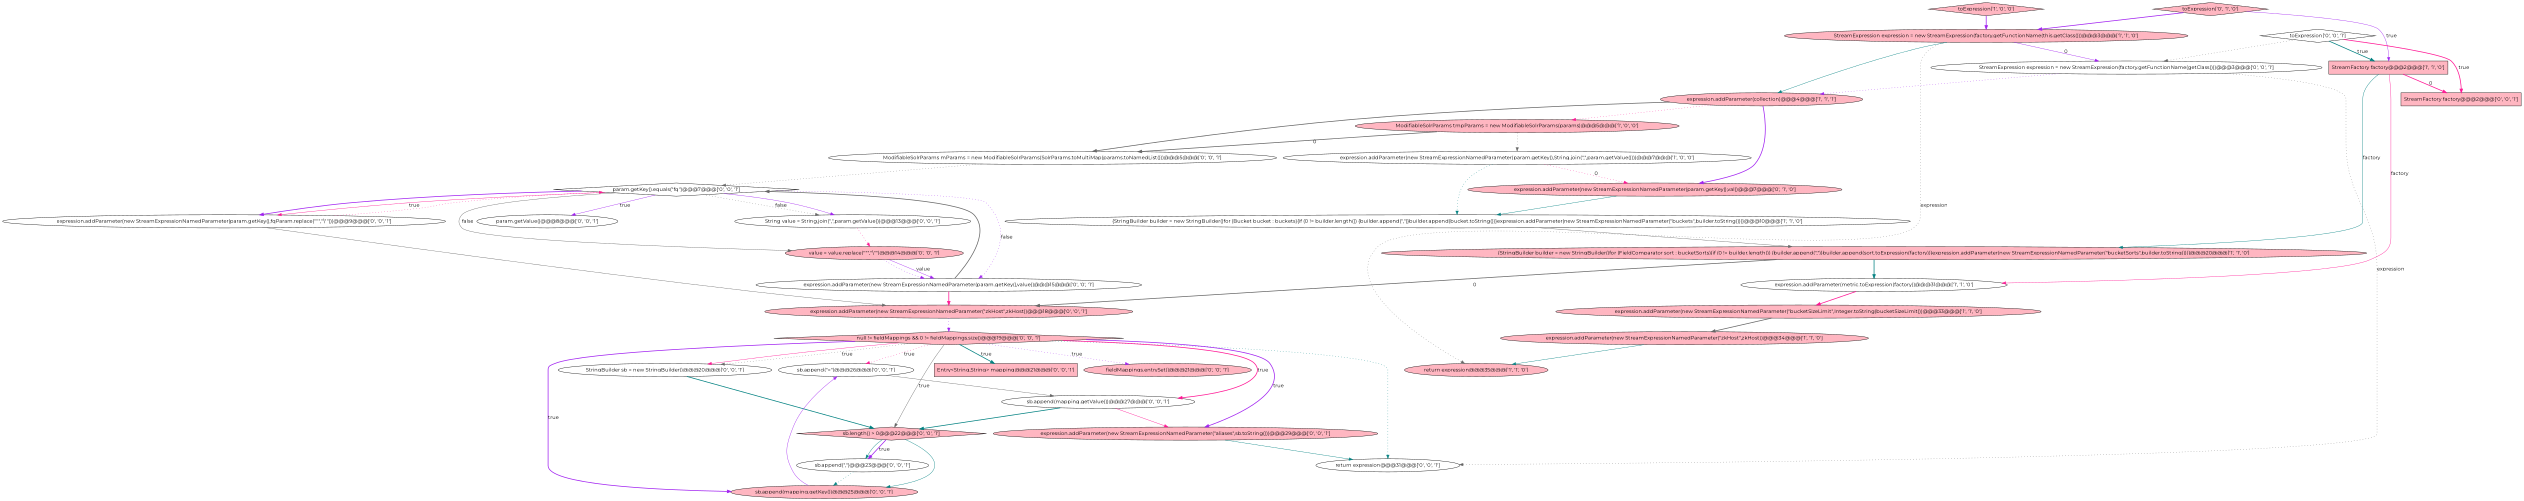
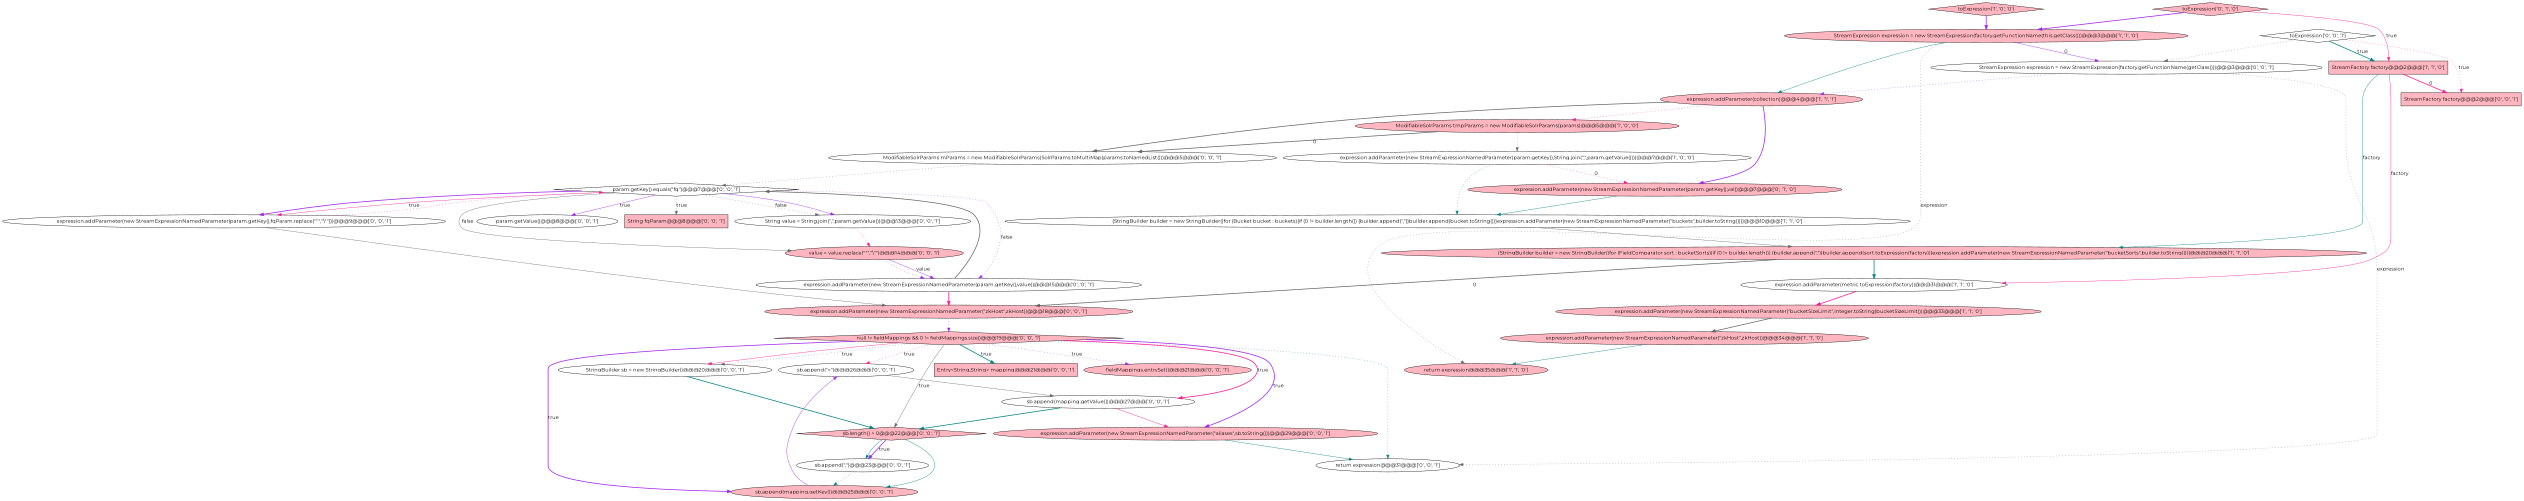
  digraph {
    fontname=Montserrat
    node [fillcolor=lightpink fontname=Montserrat shape=ellipse style=filled]
    edge [color=gray40 fontname=Montserrat style=solid]
    n1 [label="expression.addParameter(new StreamExpressionNamedParameter(\"bucketSizeLimit\",Integer.toString(bucketSizeLimit)))@@@33@@@['1', '1', '0']"]
    n2 [label="expression.addParameter(new StreamExpressionNamedParameter(\"zkHost\",zkHost))@@@34@@@['1', '1', '0']"]
    n3 [label="return expression@@@35@@@['1', '1', '0']"]
    n4 [fillcolor=white label="return expression@@@31@@@['0', '0', '1']"]
    n5 [fillcolor=white label="ModifiableSolrParams mParams = new ModifiableSolrParams(SolrParams.toMultiMap(params.toNamedList()))@@@5@@@['0', '0', '1']"]
    n6 [fillcolor=white label="param.getKey().equals(\"fq\")@@@7@@@['0', '0', '1']" shape=diamond]
    n7 [label="value = value.replace(\"\"\",\"\\\"\")@@@14@@@['0', '0', '1']"]
    n8 [fillcolor=white label="expression.addParameter(new StreamExpressionNamedParameter(param.getKey(),value))@@@15@@@['0', '0', '1']"]
    n9 [fillcolor=white label="String value = String.join(\",\",param.getValue())@@@13@@@['0', '0', '1']"]
    n10 [fillcolor=white label="param.getValue()@@@8@@@['0', '0', '1']"]
+   n11 [label="String fqParam@@@8@@@['0', '0', '1']" shape=box]
    n12 [fillcolor=white label="expression.addParameter(new StreamExpressionNamedParameter(param.getKey(),fqParam.replace(\"\"\",\"\\\"\")))@@@9@@@['0', '0', '1']"]
    n13 [label="expression.addParameter(new StreamExpressionNamedParameter(\"zkHost\",zkHost))@@@18@@@['0', '0', '1']"]
    n14 [label="null != fieldMappings && 0 != fieldMappings.size()@@@19@@@['0', '0', '1']" shape=diamond]
    n15 [label="expression.addParameter(new StreamExpressionNamedParameter(\"aliases\",sb.toString()))@@@29@@@['0', '0', '1']"]
    n16 [fillcolor=white label="sb.append(\"=\")@@@26@@@['0', '0', '1']"]
    n17 [fillcolor=white label="sb.append(mapping.getValue())@@@27@@@['0', '0', '1']"]
    n18 [fillcolor=white label="StringBuilder sb = new StringBuilder()@@@20@@@['0', '0', '1']"]
    n19 [label="sb.length() > 0@@@22@@@['0', '0', '1']" shape=diamond]
    n20 [label="sb.append(mapping.getKey())@@@25@@@['0', '0', '1']"]
    n21 [label="Entry<String,String> mapping@@@21@@@['0', '0', '1']" shape=box]
    n22 [label="fieldMappings.entrySet()@@@21@@@['0', '0', '1']"]
    n23 [label="StreamFactory factory@@@2@@@['0', '0', '1']" shape=box]
    n24 [fillcolor=white label="sb.append(\",\")@@@23@@@['0', '0', '1']"]
    n25 [fillcolor=white label="expression.addParameter(metric.toExpression(factory))@@@31@@@['1', '1', '0']"]
    n26 [label="toExpression['0', '1', '0']" shape=diamond]
    n27 [label="StreamFactory factory@@@2@@@['1', '1', '0']" shape=box]
    n28 [label="StreamExpression expression = new StreamExpression(factory.getFunctionName(this.getClass()))@@@3@@@['1', '1', '0']"]
    n29 [label="{StringBuilder builder = new StringBuilder()for (FieldComparator sort : bucketSorts){if (0 != builder.length()) {builder.append(\",\")}builder.append(sort.toExpression(factory))}expression.addParameter(new StreamExpressionNamedParameter(\"bucketSorts\",builder.toString()))}@@@20@@@['1', '1', '0']"]
    n30 [fillcolor=white label="StreamExpression expression = new StreamExpression(factory.getFunctionName(getClass()))@@@3@@@['0', '0', '1']"]
    n31 [label="expression.addParameter(collection)@@@4@@@['1', '1', '1']"]
    n32 [fillcolor=white label="toExpression['0', '0', '1']" shape=diamond]
    n33 [label="ModifiableSolrParams tmpParams = new ModifiableSolrParams(params)@@@5@@@['1', '0', '0']"]
    n34 [label="expression.addParameter(new StreamExpressionNamedParameter(param.getKey(),val))@@@7@@@['0', '1', '0']"]
    n35 [fillcolor=white label="expression.addParameter(new StreamExpressionNamedParameter(param.getKey(),String.join(\",\",param.getValue())))@@@7@@@['1', '0', '0']"]
    n36 [fillcolor=white label="{StringBuilder builder = new StringBuilder()for (Bucket bucket : buckets){if (0 != builder.length()) {builder.append(\",\")}builder.append(bucket.toString())}expression.addParameter(new StreamExpressionNamedParameter(\"buckets\",builder.toString()))}@@@10@@@['1', '1', '0']"]
    n37 [label="toExpression['1', '0', '0']" shape=diamond]
    n1 -> n2 [style=bold]
    n2 -> n3 [color=teal]
    n5 -> n6 [style=dotted]
    n6 -> n7 [label=false]
    n6 -> n8 [color=purple label=false style=dotted]
    n6 -> n9 [label=false style=dotted]
    n6 -> n9 [color=purple]
    n6 -> n10 [color=purple label=true]
+   n6 -> n11 [label=true style=dotted]
    n6 -> n12 [color=purple style=bold]
    n6 -> n12 [color=deeppink label=true]
    n7 -> n8 [color=purple label=value]
    n7 -> n8 [color=purple style=dotted]
    n8 -> n6 [style=bold]
    n8 -> n13 [color=deeppink style=bold]
    n9 -> n7 [color=deeppink style=dotted]
    n12 -> n6 [color=deeppink style=dotted]
    n12 -> n13
    n13 -> n14 [color=purple style=dotted]
    n14 -> n4 [color=teal style=dotted]
    n14 -> n15 [color=purple label=true style=bold]
    n14 -> n16 [color=deeppink label=true style=dotted]
    n14 -> n17 [color=deeppink label=true style=bold]
    n14 -> n18 [color=deeppink]
    n14 -> n18 [label=true style=dotted]
    n14 -> n19 [label=true]
    n14 -> n20 [color=purple label=true style=bold]
    n14 -> n21 [color=teal label=true style=bold]
    n14 -> n22 [color=purple label=true style=dotted]
    n15 -> n4 [color=teal]
    n16 -> n17
    n17 -> n15 [color=deeppink]
    n17 -> n19 [color=teal style=bold]
    n18 -> n19 [color=teal style=bold]
    n19 -> n20 [color=teal]
    n19 -> n24 [color=purple label=true style=bold]
    n19 -> n24 [color=teal]
    n20 -> n16 [color=purple]
    n24 -> n20 [color=teal style=dotted]
    n25 -> n1 [color=deeppink style=bold]
-   n26 -> n27 [color=purple label=true]
+   n26 -> n27 [color=deeppink label=true]
    n26 -> n28 [color=purple style=bold]
    n27 -> n23 [color=deeppink label=0 style=bold]
    n27 -> n25 [color=deeppink label=factory]
    n27 -> n29 [color=teal label=factory]
    n28 -> n3 [label=expression style=dotted]
    n28 -> n30 [color=purple label=0]
    n28 -> n31 [color=teal]
    n29 -> n13 [label=0 style=bold]
    n29 -> n25 [color=teal style=bold]
    n30 -> n4 [label=expression style=dotted]
    n30 -> n31 [color=purple style=dotted]
    n31 -> n5 [style=bold]
    n31 -> n33 [color=deeppink style=dotted]
    n31 -> n34 [color=purple style=bold]
-   n32 -> n23 [color=deeppink label=true style=bold]
+   n32 -> n23 [color=deeppink label=true style=dotted]
    n32 -> n27 [color=teal label=true style=bold]
    n32 -> n30 [style=dotted]
    n33 -> n5 [label=0 style=bold]
    n33 -> n35 [style=dotted]
    n34 -> n36 [color=teal]
    n35 -> n34 [color=deeppink label=0 style=dotted]
    n35 -> n36 [color=teal style=dotted]
    n36 -> n29
    n37 -> n28 [color=purple style=bold]
  }
